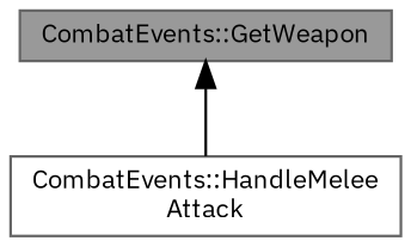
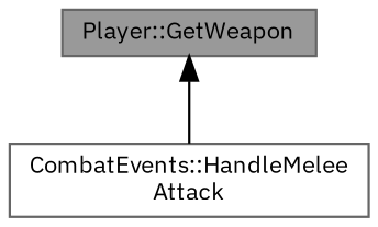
  digraph {
    rankdir=TB
    fontname="IBM Plex Sans"
    node [fontname="IBM Plex Sans" fontsize=10 shape=box style=filled]
-   n1 [color=gray40 fillcolor=grey60 fontcolor=black height=0.2 label="CombatEvents::GetWeapon" width=0.4]
+   n1 [color=gray40 fillcolor=grey60 fontcolor=black height=0.2 label="Player::GetWeapon" width=0.4]
    n2 [color=grey40 fillcolor=white height=0.2 label="CombatEvents::HandleMelee\lAttack" width=0.4]
    n1 -> n2 [color=black dir=back fontname="IBM Plex Sans" fontsize=10 labelfontname=Helvetica labelfontsize=10 style=solid]
  }
